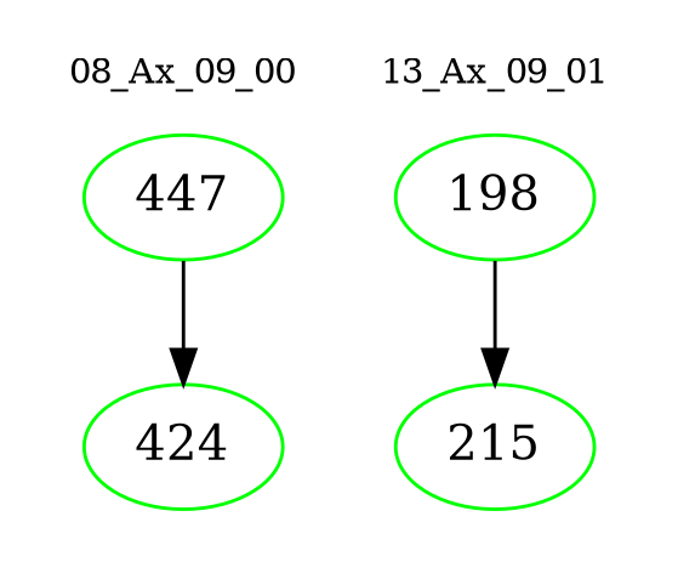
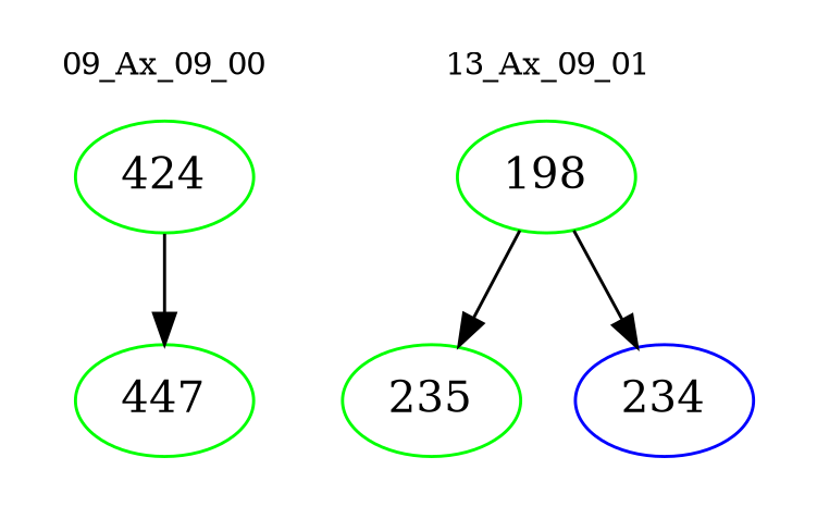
  digraph {
    node [color=green]
    edge [color=black]
    n1 [label=447]
    n2 [label=424]
-   n3 [label=215]
+   n3 [label=235]
    n4 [label=198]
+   n5 [color=blue label=234]
    subgraph cluster_1 {
      color=white
      fontsize=10
-     label="08_Ax_09_00"
+     label="09_Ax_09_00"
      n1
      n2
    }
    subgraph cluster_2 {
      color=white
      fontsize=10
      label="13_Ax_09_01"
      n3
      n4
+     n5
    }
-   n1 -> n2
+   n2 -> n1
    n4 -> n3
+   n4 -> n5
  }
